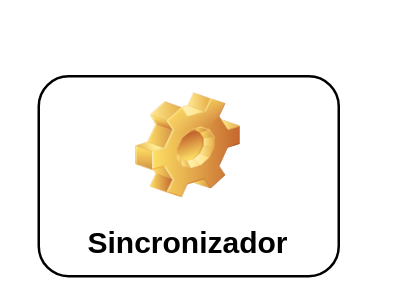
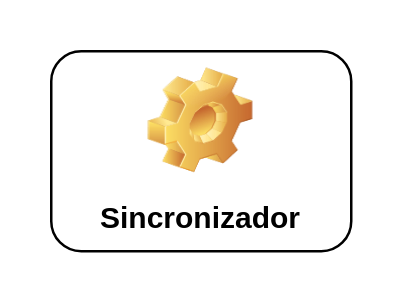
  <mxCell id="0" />
  <mxCell id="1" parent="0" />
- <mxCell id="2" value="Sincronizador" style="label;whiteSpace=wrap;html=1;align=center;verticalAlign=bottom;spacingLeft=0;spacingBottom=4;imageAlign=center;imageVerticalAlign=top;image=img/clipart/Gear_128x128.png" vertex="1" parent="1"><mxGeometry x="15" y="30" width="120" height="80" as="geometry" /></mxCell>
+ <mxCell id="2" value="Sincronizador" style="label;whiteSpace=wrap;html=1;align=center;verticalAlign=bottom;spacingLeft=0;spacingBottom=4;imageAlign=center;imageVerticalAlign=top;image=img/clipart/Gear_128x128.png" vertex="1" parent="1"><mxGeometry x="20" y="20" width="120" height="80" as="geometry" /></mxCell>
